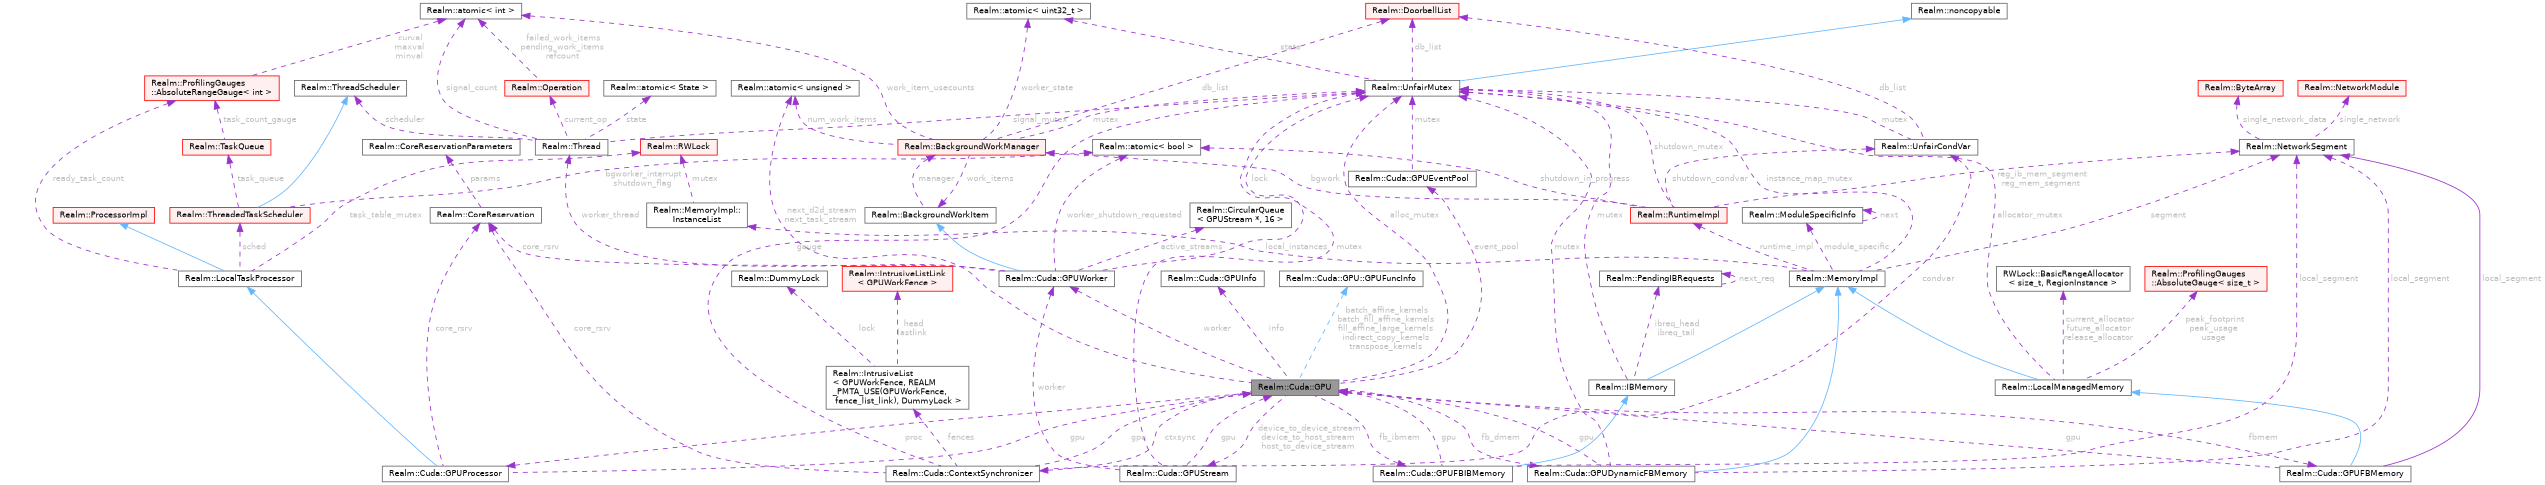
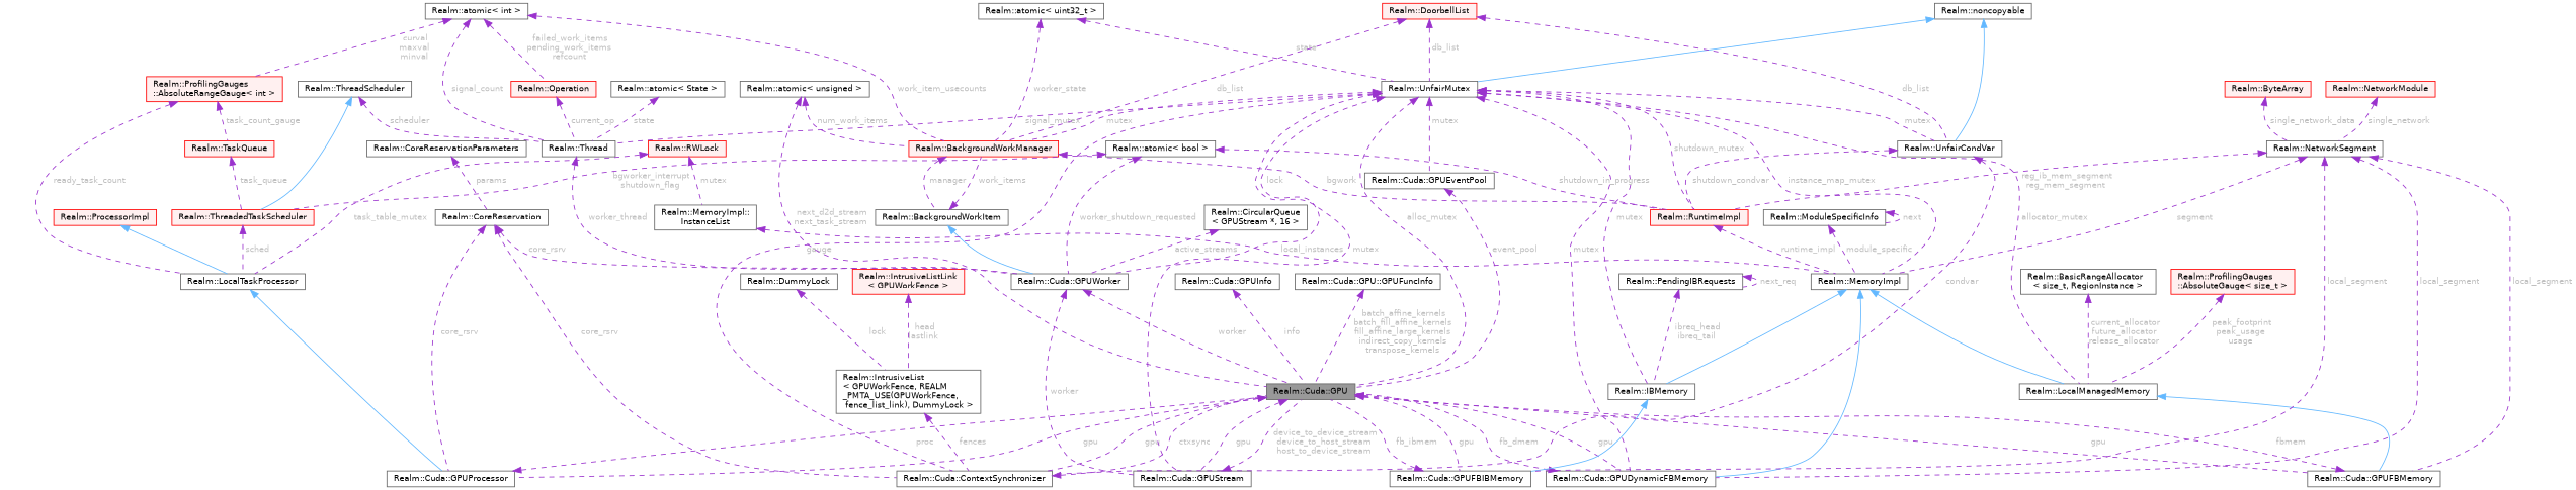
  digraph {
    rankdir=TB
    node [color=gray40 fillcolor=white fontname=Helvetica fontsize=10 shape=box style=filled]
    edge [color=darkorchid3 dir=back fontcolor=grey fontname=Helvetica fontsize=10 labelfontname=Helvetica labelfontsize=10 style=dashed]
    n1 [fillcolor=grey60 fontcolor=black height=0.2 label="Realm::Cuda::GPU" width=0.4]
    n2 [height=0.2 label="Realm::Cuda::ContextSynchronizer" width=0.4]
    n3 [height=0.2 label="Realm::Cuda::GPUProcessor" width=0.4]
    n4 [height=0.2 label="Realm::Cuda::GPUFBMemory" width=0.4]
    n5 [height=0.2 label="Realm::Cuda::GPUDynamicFBMemory" width=0.4]
    n6 [height=0.2 label="Realm::Cuda::GPUFBIBMemory" width=0.4]
    n7 [height=0.2 label="Realm::Cuda::GPUStream" width=0.4]
    n8 [height=0.2 label="Realm::UnfairMutex" width=0.4]
    n9 [height=0.2 label="Realm::UnfairCondVar" width=0.4]
    n10 [height=0.2 label="Realm::Cuda::GPUWorker" width=0.4]
    n11 [color=red fillcolor="#FFF0F0" height=0.2 label="Realm::BackgroundWorkManager" width=0.4]
    n12 [height=0.2 label="Realm::Thread" width=0.4]
    n13 [height=0.2 label="Realm::LocalManagedMemory" width=0.4]
    n14 [height=0.2 label="Realm::MemoryImpl" width=0.4]
    n15 [color=red fillcolor="#FFF0F0" height=0.2 label="Realm::RuntimeImpl" width=0.4]
    n16 [height=0.2 label="Realm::IBMemory" width=0.4]
    n17 [height=0.2 label="Realm::Cuda::GPUEventPool" width=0.4]
    n18 [height=0.2 label="Realm::BackgroundWorkItem" width=0.4]
    n19 [height=0.2 label="Realm::noncopyable" width=0.4]
    n20 [height=0.2 label="Realm::atomic\< uint32_t \>" width=0.4]
    n21 [color=red fillcolor="#FFF0F0" height=0.2 label="Realm::DoorbellList" width=0.4]
    n22 [height=0.2 label="Realm::IntrusiveList\l\< GPUWorkFence, REALM\l_PMTA_USE(GPUWorkFence,\l fence_list_link), DummyLock \>" width=0.4]
    n23 [height=0.2 label="Realm::DummyLock" width=0.4]
    n24 [color=red fillcolor="#FFF0F0" height=0.2 label="Realm::IntrusiveListLink\l\< GPUWorkFence \>" width=0.4]
    n25 [height=0.2 label="Realm::CoreReservation" width=0.4]
    n26 [height=0.2 label="Realm::CoreReservationParameters" width=0.4]
    n27 [height=0.2 label="Realm::Cuda::GPUInfo" width=0.4]
    n28 [height=0.2 label="Realm::atomic\< unsigned \>" width=0.4]
    n29 [height=0.2 label="Realm::atomic\< int \>" width=0.4]
    n30 [color=red fillcolor="#FFF0F0" height=0.2 label="Realm::Operation" width=0.4]
    n31 [color=red fillcolor="#FFF0F0" height=0.2 label="Realm::ProfilingGauges\l::AbsoluteRangeGauge\< int \>" width=0.4]
    n32 [height=0.2 label="Realm::LocalTaskProcessor" width=0.4]
    n33 [color=red fillcolor="#FFF0F0" height=0.2 label="Realm::TaskQueue" width=0.4]
    n34 [height=0.2 label="Realm::CircularQueue\l\< GPUStream *, 16 \>" width=0.4]
    n35 [height=0.2 label="Realm::atomic\< State \>" width=0.4]
    n36 [height=0.2 label="Realm::ThreadScheduler" width=0.4]
    n37 [color=red fillcolor="#FFF0F0" height=0.2 label="Realm::ThreadedTaskScheduler" width=0.4]
    n38 [height=0.2 label="Realm::atomic\< bool \>" width=0.4]
    n39 [color=red fillcolor="#FFF0F0" height=0.2 label="Realm::ProcessorImpl" width=0.4]
    n40 [color=red fillcolor="#FFF0F0" height=0.2 label="Realm::RWLock" width=0.4]
    n41 [height=0.2 label="Realm::MemoryImpl::\lInstanceList" width=0.4]
    n42 [height=0.2 label="Realm::NetworkSegment" width=0.4]
    n43 [color=red fillcolor="#FFF0F0" height=0.2 label="Realm::NetworkModule" width=0.4]
    n44 [color=red fillcolor="#FFF0F0" height=0.2 label="Realm::ByteArray" width=0.4]
    n45 [height=0.2 label="Realm::ModuleSpecificInfo" width=0.4]
-   n46 [height=0.2 label="RWLock::BasicRangeAllocator\l\< size_t, RegionInstance \>" width=0.4]
+   n46 [height=0.2 label="Realm::BasicRangeAllocator\l\< size_t, RegionInstance \>" width=0.4]
    n47 [color=red fillcolor="#FFF0F0" height=0.2 label="Realm::ProfilingGauges\l::AbsoluteGauge\< size_t \>" width=0.4]
    n48 [height=0.2 label="Realm::PendingIBRequests" width=0.4]
    n49 [height=0.2 label="Realm::Cuda::GPU::GPUFuncInfo" width=0.4]
    n1 -> n2 [label=" gpu"]
    n1 -> n3 [label=" gpu"]
    n1 -> n4 [label=" gpu"]
    n1 -> n5 [label=" gpu"]
    n1 -> n6 [label=" gpu"]
    n1 -> n7 [label=" gpu"]
    n2 -> n1 [label=" ctxsync"]
    n3 -> n1 [label=" proc"]
    n4 -> n1 [label=" fbmem"]
    n5 -> n1 [label=" fb_dmem"]
    n6 -> n1 [label=" fb_ibmem"]
    n7 -> n1 [label=" device_to_device_stream\ndevice_to_host_stream\nhost_to_device_stream"]
    n8 -> n1 [label=" alloc_mutex"]
    n8 -> n2 [label=" gauge"]
    n8 -> n5 [label=" mutex"]
    n8 -> n7 [label=" mutex"]
    n8 -> n9 [label=" mutex"]
    n8 -> n10 [label=" lock"]
    n8 -> n11 [label=" mutex"]
    n8 -> n12 [label=" signal_mutex"]
    n8 -> n13 [label=" allocator_mutex"]
    n8 -> n14 [label=" instance_map_mutex"]
    n8 -> n15 [label=" shutdown_mutex"]
    n8 -> n16 [label=" mutex"]
    n8 -> n17 [label=" mutex"]
    n9 -> n2 [label=" condvar"]
    n9 -> n15 [label=" shutdown_condvar"]
    n10 -> n1 [label=" worker"]
    n10 -> n7 [label=" worker"]
    n11 -> n15 [label=" bgwork"]
    n11 -> n18 [label=" manager"]
    n12 -> n10 [label=" worker_thread"]
    n13 -> n4 [color=steelblue1 style=solid fontcolor=""]
    n14 -> n5 [color=steelblue1 style=solid fontcolor=""]
    n14 -> n13 [color=steelblue1 style=solid fontcolor=""]
    n14 -> n16 [color=steelblue1 style=solid fontcolor=""]
    n15 -> n14 [label=" runtime_impl"]
    n16 -> n6 [color=steelblue1 style=solid fontcolor=""]
    n17 -> n1 [label=" event_pool"]
    n18 -> n10 [color=steelblue1 style=solid fontcolor=""]
    n18 -> n11 [label=" work_items"]
    n19 -> n8 [color=steelblue1 style=solid fontcolor=""]
+   n19 -> n9 [color=steelblue1 style=solid fontcolor=""]
    n20 -> n8 [label=" state"]
    n20 -> n11 [label=" worker_state"]
    n21 -> n8 [label=" db_list"]
    n21 -> n9 [label=" db_list"]
    n21 -> n11 [label=" db_list"]
    n22 -> n2 [label=" fences"]
    n23 -> n22 [label=" lock"]
    n24 -> n22 [label=" head\nlastlink"]
    n25 -> n2 [label=" core_rsrv"]
    n25 -> n3 [label=" core_rsrv"]
    n25 -> n10 [label=" core_rsrv"]
    n26 -> n25 [label=" params"]
    n27 -> n1 [label=" info"]
    n28 -> n1 [label=" next_d2d_stream\nnext_task_stream"]
    n28 -> n11 [label=" num_work_items"]
    n29 -> n11 [label=" work_item_usecounts"]
    n29 -> n12 [label=" signal_count"]
    n29 -> n30 [label=" failed_work_items\npending_work_items\nrefcount"]
    n29 -> n31 [label=" curval\nmaxval\nminval"]
    n30 -> n12 [label=" current_op"]
    n31 -> n32 [label=" ready_task_count"]
    n31 -> n33 [label=" task_count_gauge"]
    n32 -> n3 [color=steelblue1 style=solid fontcolor=""]
    n33 -> n37 [label=" task_queue"]
    n34 -> n10 [label=" active_streams"]
    n35 -> n12 [label=" state"]
    n36 -> n12 [label=" scheduler"]
    n36 -> n37 [color=steelblue1 style=solid fontcolor=""]
    n37 -> n32 [label=" sched"]
    n38 -> n10 [label=" worker_shutdown_requested"]
    n38 -> n15 [label=" shutdown_in_progress"]
    n38 -> n37 [label=" bgworker_interrupt\nshutdown_flag"]
    n39 -> n32 [color=steelblue1 style=solid fontcolor=""]
    n40 -> n32 [label=" task_table_mutex"]
    n40 -> n41 [label=" mutex"]
    n41 -> n14 [label=" local_instances"]
-   n42 -> n4 [label=" local_segment" style=solid]
+   n42 -> n4 [label=" local_segment"]
    n42 -> n5 [label=" local_segment"]
    n42 -> n6 [label=" local_segment"]
    n42 -> n14 [label=" segment"]
    n42 -> n15 [label=" reg_ib_mem_segment\nreg_mem_segment"]
    n43 -> n42 [label=" single_network"]
    n44 -> n42 [label=" single_network_data"]
    n45 -> n14 [label=" module_specific"]
    n45 -> n45 [label=" next"]
    n46 -> n13 [label=" current_allocator\nfuture_allocator\nrelease_allocator"]
    n47 -> n13 [label=" peak_footprint\npeak_usage\nusage"]
    n48 -> n16 [label=" ibreq_head\nibreq_tail"]
    n48 -> n48 [label=" next_req"]
-   n49 -> n1 [color=steelblue1 label=" batch_affine_kernels\nbatch_fill_affine_kernels\nfill_affine_large_kernels\nindirect_copy_kernels\ntranspose_kernels"]
+   n49 -> n1 [label=" batch_affine_kernels\nbatch_fill_affine_kernels\nfill_affine_large_kernels\nindirect_copy_kernels\ntranspose_kernels"]
  }
